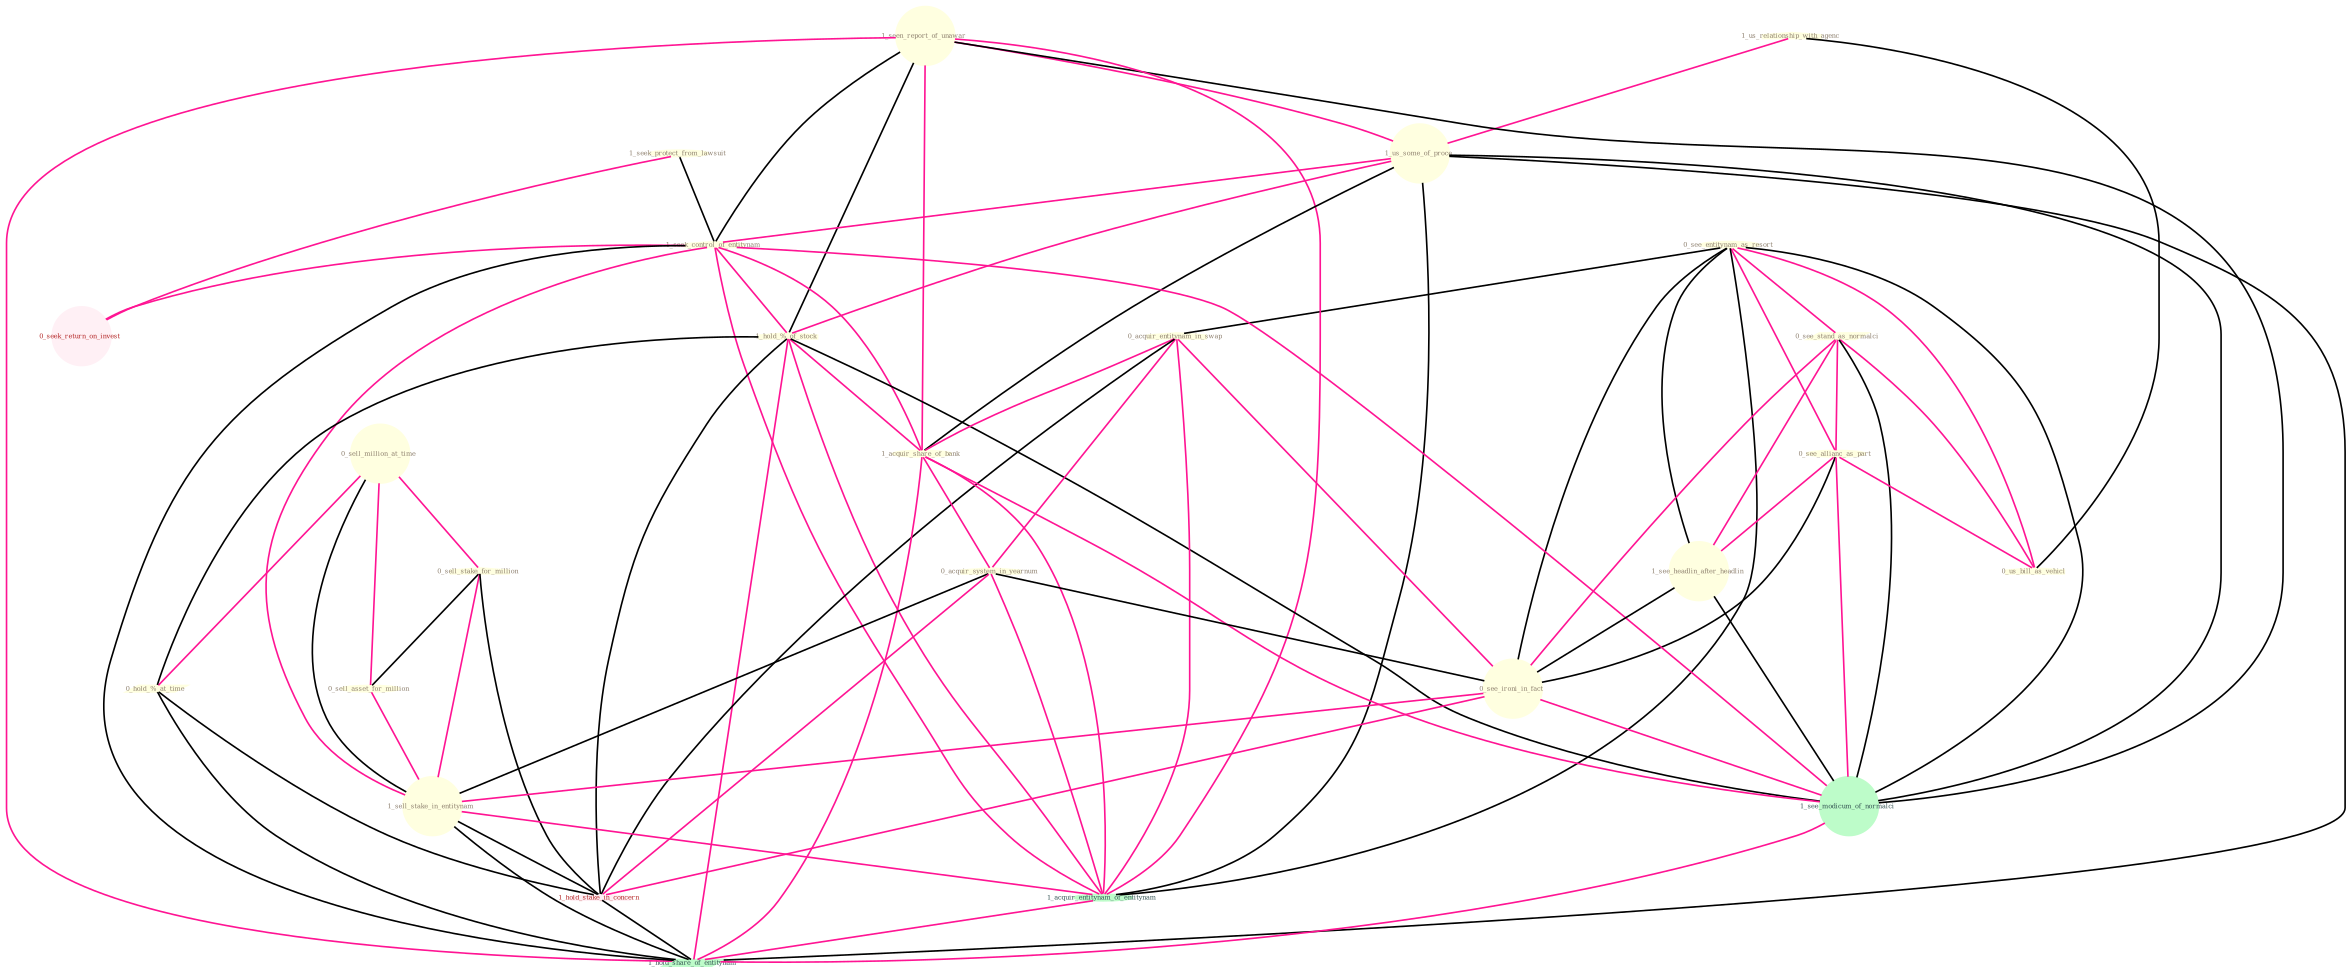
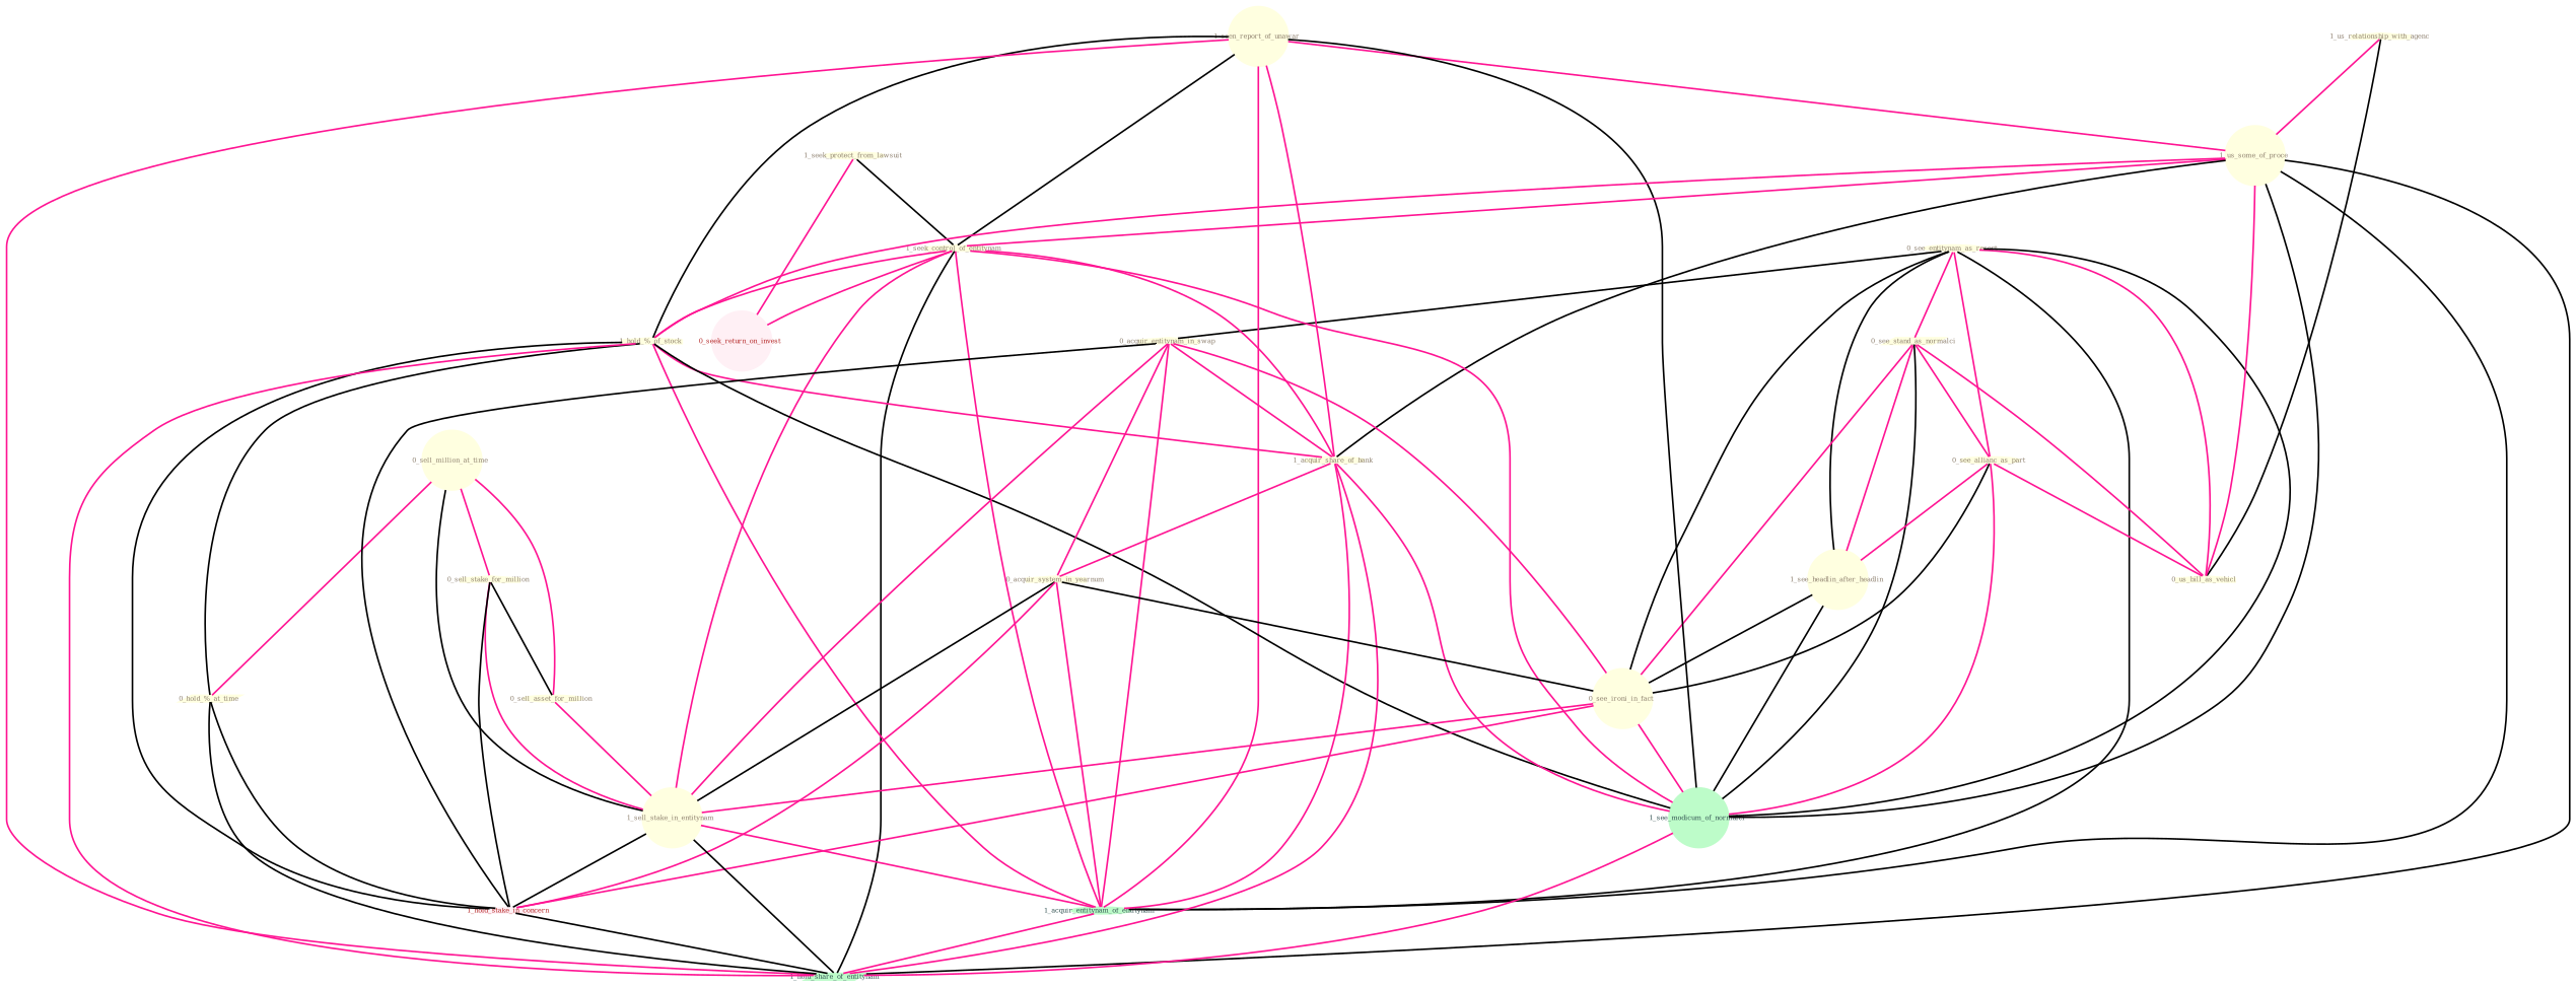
  graph {
    node [color="#ffffe0" fixedsize=true fontcolor="#8b7d6b" fontsize=4 shape=circle style=filled]
    edge [color=deeppink w=1]
    "0_sell_million_at_time " [height=.06 width=.5]
    "1_us_relationship_with_agenc " [height=.06 shape=house width=.5]
    "0_see_entitynam_as_resort " [height=.06 shape=ellipse width=.5]
    n4 [height=.06 label="0_see_stand_as_normalci" shape=parallelogram width=.5]
    "0_see_allianc_as_part " [height=.06 shape=ellipse width=.5]
    "1_seen_report_of_unawar " [height=.06 width=.5]
    "1_seek_protect_from_lawsuit " [height=.06 shape=ellipse width=.5]
    "1_us_some_of_proce " [height=.06 width=.5]
    "1_seek_control_of_entitynam " [height=.06 shape=house width=.5]
    "1_hold_%_of_stock " [height=.06 shape=house width=.5]
    "0_us_bill_as_vehicl " [height=.06 shape=house width=.5]
    "0_acquir_entitynam_in_swap " [height=.06 shape=house width=.5]
    "0_sell_stake_for_million " [height=.06 shape=house width=.5]
    "0_sell_asset_for_million " [height=.06 shape=ellipse width=.5]
    "1_acquir_share_of_bank " [height=.06 shape=ellipse width=.5]
    "1_see_headlin_after_headlin " [height=.06 width=.5]
    "0_acquir_system_in_yearnum " [height=.06 shape=house width=.5]
    "0_see_ironi_in_fact " [height=.06 width=.5]
    "0_hold_%_at_time " [height=.06 shape=parallelogram width=.5]
    "1_sell_stake_in_entitynam " [height=.06 width=.5]
    "1_hold_stake_in_concern " [color="#fff0f5" fontcolor="#b22222" height=.06 shape=house width=.5]
    "0_seek_return_on_invest " [color="#fff0f5" fontcolor="#b22222" height=.06 width=.5]
    "1_see_modicum_of_normalci " [color="#BDFCC9" fontcolor="#2f4f4f" height=.06 width=.5]
    "1_acquir_entitynam_of_entitynam " [color="#BDFCC9" fontcolor="#2f4f4f" height=.06 shape=ellipse width=.5]
    "1_hold_share_of_entitynam " [color="#BDFCC9" fontcolor="#2f4f4f" height=.06 shape=parallelogram width=.5]
    subgraph sub_1 {
      "0_sell_million_at_time "
      "1_us_relationship_with_agenc "
      "0_see_entitynam_as_resort "
      n4
      "0_see_allianc_as_part "
      "1_seen_report_of_unawar "
      "1_seek_protect_from_lawsuit "
      "1_us_some_of_proce "
      "1_seek_control_of_entitynam "
      "1_hold_%_of_stock "
      "0_us_bill_as_vehicl "
      "0_acquir_entitynam_in_swap "
      "0_sell_stake_for_million "
      "0_sell_asset_for_million "
      "1_acquir_share_of_bank "
      "1_see_headlin_after_headlin "
      "0_acquir_system_in_yearnum "
      "0_see_ironi_in_fact "
      "0_hold_%_at_time "
      "1_sell_stake_in_entitynam "
    }
    subgraph sub_2 {
      "1_hold_stake_in_concern "
      "0_seek_return_on_invest "
    }
    "0_sell_million_at_time " -- "0_sell_stake_for_million "
    "0_sell_million_at_time " -- "0_sell_asset_for_million "
    "0_sell_million_at_time " -- "0_hold_%_at_time " [w=2]
    "0_sell_million_at_time " -- "1_sell_stake_in_entitynam " [color=black]
    "1_us_relationship_with_agenc " -- "1_us_some_of_proce "
    "1_us_relationship_with_agenc " -- "0_us_bill_as_vehicl " [color=black]
    "0_see_entitynam_as_resort " -- n4 [w=2]
    "0_see_entitynam_as_resort " -- "0_see_allianc_as_part " [w=2]
    "0_see_entitynam_as_resort " -- "0_us_bill_as_vehicl "
    "0_see_entitynam_as_resort " -- "0_acquir_entitynam_in_swap " [color=black]
    "0_see_entitynam_as_resort " -- "1_see_headlin_after_headlin " [color=black]
    "0_see_entitynam_as_resort " -- "0_see_ironi_in_fact " [color=black]
    "0_see_entitynam_as_resort " -- "1_see_modicum_of_normalci " [color=black]
    "0_see_entitynam_as_resort " -- "1_acquir_entitynam_of_entitynam " [color=black]
    n4 -- "0_see_allianc_as_part " [w=2]
    n4 -- "0_us_bill_as_vehicl "
    n4 -- "1_see_headlin_after_headlin "
    n4 -- "0_see_ironi_in_fact "
    n4 -- "1_see_modicum_of_normalci " [color=black]
    "0_see_allianc_as_part " -- "0_us_bill_as_vehicl "
    "0_see_allianc_as_part " -- "1_see_headlin_after_headlin "
    "0_see_allianc_as_part " -- "0_see_ironi_in_fact " [color=black]
    "0_see_allianc_as_part " -- "1_see_modicum_of_normalci "
    "1_seen_report_of_unawar " -- "1_us_some_of_proce "
    "1_seen_report_of_unawar " -- "1_seek_control_of_entitynam " [color=black]
    "1_seen_report_of_unawar " -- "1_hold_%_of_stock " [color=black]
    "1_seen_report_of_unawar " -- "1_acquir_share_of_bank "
    "1_seen_report_of_unawar " -- "1_see_modicum_of_normalci " [color=black]
    "1_seen_report_of_unawar " -- "1_acquir_entitynam_of_entitynam "
    "1_seen_report_of_unawar " -- "1_hold_share_of_entitynam "
    "1_seek_protect_from_lawsuit " -- "1_seek_control_of_entitynam " [color=black]
    "1_seek_protect_from_lawsuit " -- "0_seek_return_on_invest "
    "1_us_some_of_proce " -- "1_seek_control_of_entitynam "
    "1_us_some_of_proce " -- "1_hold_%_of_stock "
+   "1_us_some_of_proce " -- "0_us_bill_as_vehicl "
    "1_us_some_of_proce " -- "1_acquir_share_of_bank " [color=black]
    "1_us_some_of_proce " -- "1_see_modicum_of_normalci " [color=black]
    "1_us_some_of_proce " -- "1_acquir_entitynam_of_entitynam " [color=black]
    "1_us_some_of_proce " -- "1_hold_share_of_entitynam " [color=black]
    "1_seek_control_of_entitynam " -- "1_hold_%_of_stock "
    "1_seek_control_of_entitynam " -- "1_acquir_share_of_bank "
    "1_seek_control_of_entitynam " -- "1_sell_stake_in_entitynam "
    "1_seek_control_of_entitynam " -- "0_seek_return_on_invest "
    "1_seek_control_of_entitynam " -- "1_see_modicum_of_normalci "
    "1_seek_control_of_entitynam " -- "1_acquir_entitynam_of_entitynam " [w=2]
    "1_seek_control_of_entitynam " -- "1_hold_share_of_entitynam " [color=black w=2]
    "1_hold_%_of_stock " -- "1_acquir_share_of_bank "
    "1_hold_%_of_stock " -- "0_hold_%_at_time " [color=black w=2]
    "1_hold_%_of_stock " -- "1_hold_stake_in_concern " [color=black]
    "1_hold_%_of_stock " -- "1_see_modicum_of_normalci " [color=black]
    "1_hold_%_of_stock " -- "1_acquir_entitynam_of_entitynam "
    "1_hold_%_of_stock " -- "1_hold_share_of_entitynam " [w=2]
    "0_acquir_entitynam_in_swap " -- "1_acquir_share_of_bank "
    "0_acquir_entitynam_in_swap " -- "0_acquir_system_in_yearnum " [w=2]
    "0_acquir_entitynam_in_swap " -- "0_see_ironi_in_fact "
+   "0_acquir_entitynam_in_swap " -- "1_sell_stake_in_entitynam "
    "0_acquir_entitynam_in_swap " -- "1_hold_stake_in_concern " [color=black]
    "0_acquir_entitynam_in_swap " -- "1_acquir_entitynam_of_entitynam " [w=2]
    "0_sell_stake_for_million " -- "0_sell_asset_for_million " [color=black w=3]
    "0_sell_stake_for_million " -- "1_sell_stake_in_entitynam " [w=2]
    "0_sell_stake_for_million " -- "1_hold_stake_in_concern " [color=black]
    "0_sell_asset_for_million " -- "1_sell_stake_in_entitynam "
    "1_acquir_share_of_bank " -- "0_acquir_system_in_yearnum "
    "1_acquir_share_of_bank " -- "1_see_modicum_of_normalci "
    "1_acquir_share_of_bank " -- "1_acquir_entitynam_of_entitynam " [w=2]
    "1_acquir_share_of_bank " -- "1_hold_share_of_entitynam " [w=2]
    "1_see_headlin_after_headlin " -- "0_see_ironi_in_fact " [color=black]
    "1_see_headlin_after_headlin " -- "1_see_modicum_of_normalci " [color=black]
    "0_acquir_system_in_yearnum " -- "0_see_ironi_in_fact " [color=black]
    "0_acquir_system_in_yearnum " -- "1_sell_stake_in_entitynam " [color=black]
    "0_acquir_system_in_yearnum " -- "1_hold_stake_in_concern "
    "0_acquir_system_in_yearnum " -- "1_acquir_entitynam_of_entitynam "
    "0_see_ironi_in_fact " -- "1_sell_stake_in_entitynam "
    "0_see_ironi_in_fact " -- "1_hold_stake_in_concern "
    "0_see_ironi_in_fact " -- "1_see_modicum_of_normalci "
    "0_hold_%_at_time " -- "1_hold_stake_in_concern " [color=black]
    "0_hold_%_at_time " -- "1_hold_share_of_entitynam " [color=black]
    "1_sell_stake_in_entitynam " -- "1_hold_stake_in_concern " [color=black w=2]
    "1_sell_stake_in_entitynam " -- "1_acquir_entitynam_of_entitynam "
    "1_sell_stake_in_entitynam " -- "1_hold_share_of_entitynam " [color=black]
    "1_hold_stake_in_concern " -- "1_hold_share_of_entitynam " [color=black]
    "1_see_modicum_of_normalci " -- "1_hold_share_of_entitynam "
    "1_acquir_entitynam_of_entitynam " -- "1_hold_share_of_entitynam " [w=2]
  }
